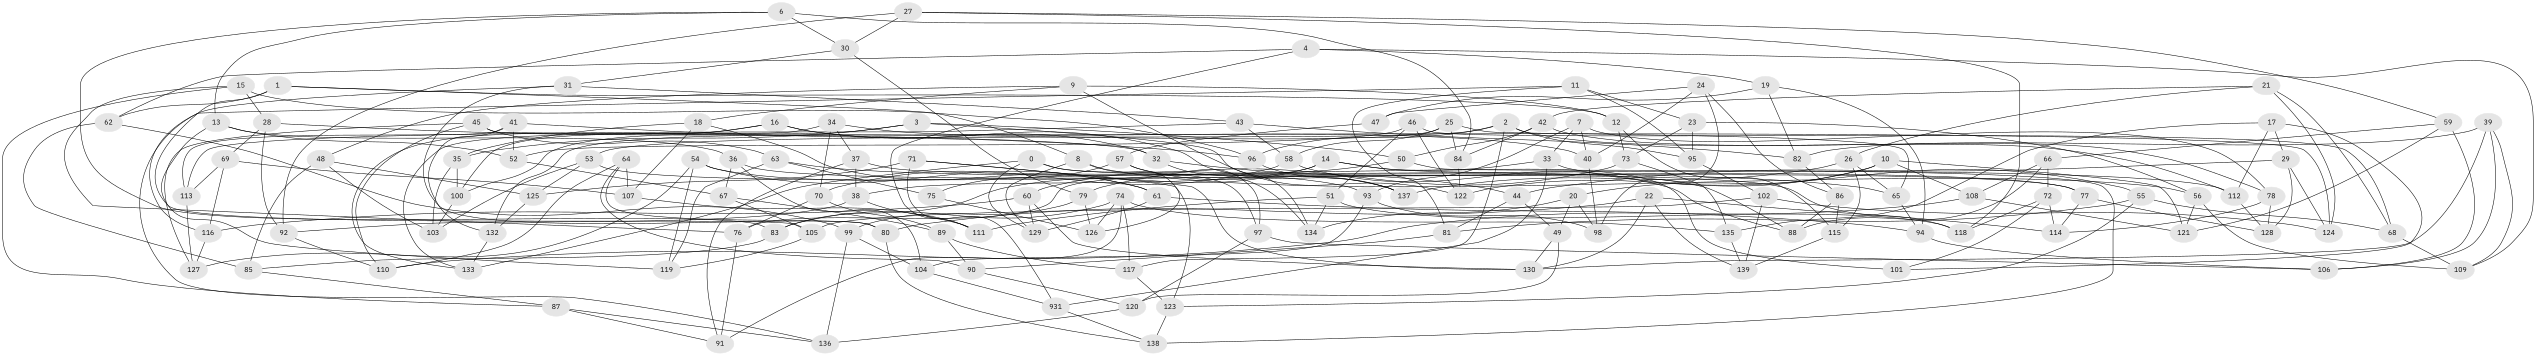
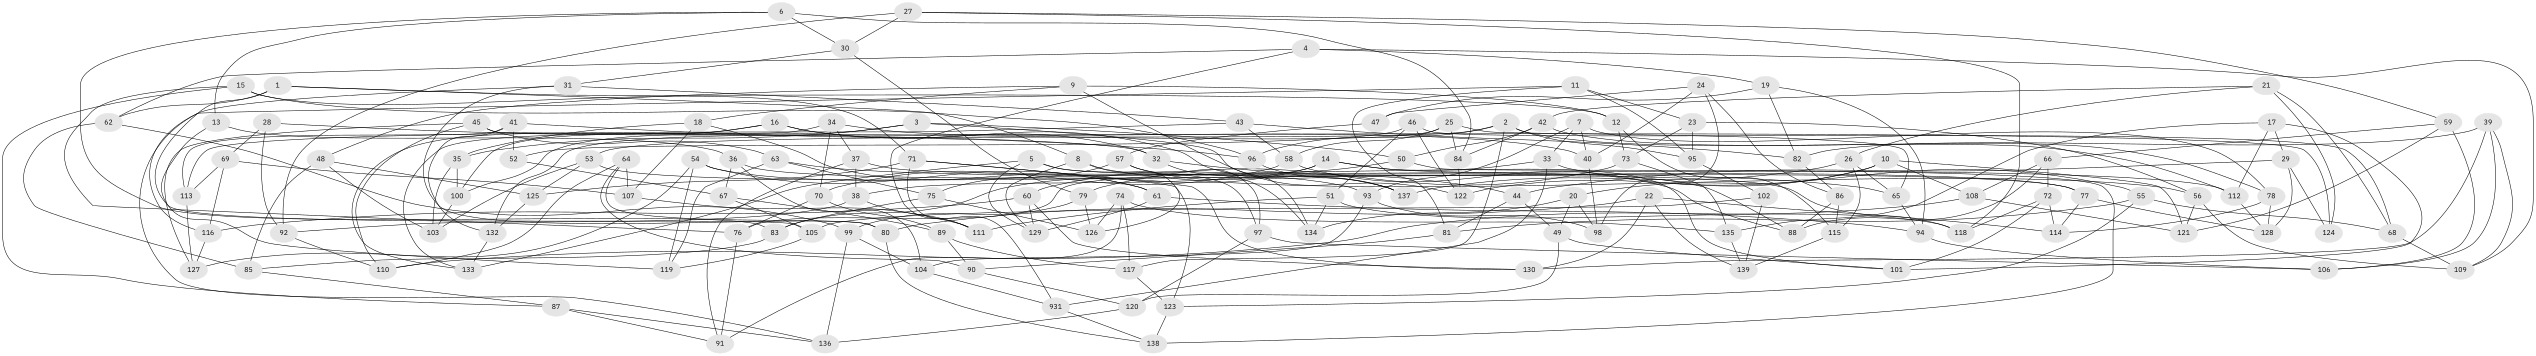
  graph {
    fontname="IBM Plex Sans"
    node [color=gray90 fontname="IBM Plex Sans" style=filled]
    edge [fontname="IBM Plex Sans"]
    1
    8
    12
    62
    105
    129
    56
    126
    73
    115
    85
    99
    119
    2
    53
    95
    96
    117
    112
    118
    103
    125
    102
    137
    123
    3
    35
    50
    100
    122
    60
    138
    4
    19
    109
    111
    47
    82
    94
-   5 [label=0]
+   5
    77
    97
    133
    114
    128
    106
    120
    6
    13
    30
    83
    84
    36
    52
    31
    79
    7
    33
    40
    78
    93
    76
    55
    n64 [label=931]
    98
    104
    121
    9
    18
    48
    134
    61
    107
    10
    20
    108
    49
    110
    11
    23
    81
    116
    90
    127
    135
    139
    67
    14
    38
    88
    101
    92
    15
    28
    87
    32
    69
    91
    136
    16
    44
    17
    29
    124
    57
    86
    21
    26
    42
    68
    65
    22
    80
    130
    24
    25
    58
    132
    70
    27
    59
    66
    113
    43
    34
    37
    89
    39
    41
    45
    63
    75
    46
    51
    54
    72
    64
    71
    74
    1 -- 8
    1 -- 12
    1 -- 62
    1 -- 105
    8 -- 129
    8 -- 56
    8 -- 126
    12 -- 73
    12 -- 115
    62 -- 85
    62 -- 99
    105 -- 119
    56 -- 109
    56 -- 121
    73 -- 79
    73 -- 135
    115 -- 139
    85 -- 87
    99 -- 104
    99 -- 136
    2 -- 53
    2 -- 95
    2 -- 96
    2 -- 117
    2 -- 112
    53 -- 118
    53 -- 103
    53 -- 125
    95 -- 102
    96 -- 137
    117 -- 123
    112 -- 128
    125 -- 132
    102 -- 105
    102 -- 139
-   102 -- 124
    123 -- 138
    3 -- 35
    3 -- 50
    3 -- 100
    3 -- 122
    35 -- 103
    35 -- 100
    50 -- 60
    50 -- 138
    100 -- 103
    60 -- 129
    60 -- 116
    60 -- 130
    4 -- 62
    4 -- 19
    4 -- 109
    4 -- 111
    19 -- 47
    19 -- 82
    19 -- 94
    47 -- 57
    82 -- 86
    94 -- 106
    5 -- 129
    5 -- 77
    5 -- 97
    5 -- 133
    77 -- 114
    77 -- 128
    97 -- 106
    97 -- 120
    120 -- 136
    6 -- 13
    6 -- 30
    6 -- 83
    6 -- 84
    13 -- 119
    13 -- 36
-   13 -- 52
    30 -- 31
    30 -- 79
    83 -- 85
    84 -- 122
    36 -- 77
    36 -- 104
    36 -- 67
    52 -- 67
    31 -- 136
    31 -- 80
    31 -- 43
    79 -- 126
    79 -- 99
    7 -- 33
    7 -- 40
    7 -- 78
    7 -- 93
    33 -- 76
    33 -- 55
    33 -- n64
    40 -- 98
    78 -- 114
    78 -- 128
    93 -- 98
    93 -- 104
    76 -- 91
    55 -- 123
    55 -- 81
    55 -- 68
    n64 -- 138
    104 -- n64
    9 -- 12
    9 -- 18
    9 -- 48
    9 -- 134
    18 -- 35
    18 -- 61
    18 -- 107
    48 -- 85
    48 -- 103
    48 -- 125
    61 -- 129
    61 -- 94
    107 -- 111
    10 -- 122
    10 -- 121
    10 -- 20
    10 -- 108
    20 -- 98
    20 -- 134
    20 -- 49
    108 -- 121
    108 -- 110
    49 -- 120
-   49 -- 130
+   49 -- 101
    11 -- 95
    11 -- 23
    11 -- 81
    11 -- 116
    23 -- 56
    23 -- 73
    23 -- 95
    81 -- 90
    116 -- 127
    90 -- 120
    135 -- 139
    67 -- 105
    67 -- 89
    14 -- 83
    14 -- 38
    14 -- 88
    14 -- 101
    38 -- 111
    38 -- 92
    92 -- 110
    15 -- 96
    15 -- 76
-   15 -- 28
+   15 -- 71
    15 -- 87
    28 -- 92
    28 -- 32
    28 -- 69
    87 -- 91
    87 -- 136
    32 -- 134
    32 -- 44
    69 -- 107
    69 -- 116
    69 -- 113
    16 -- 137
    16 -- 100
    16 -- 133
    16 -- 32
    44 -- 49
    44 -- 81
    17 -- 112
    17 -- 135
    17 -- 101
    17 -- 29
    29 -- 128
    29 -- 44
    29 -- 124
    57 -- 137
    57 -- 97
    57 -- 75
    86 -- 115
    86 -- 88
    21 -- 124
    21 -- 26
    21 -- 42
    21 -- 68
    26 -- 115
    26 -- 137
    26 -- 65
    42 -- 50
    42 -- 84
    42 -- 78
    68 -- 109
    65 -- 94
    22 -- 114
    22 -- 139
    22 -- 80
    22 -- 130
    80 -- 138
    24 -- 47
    24 -- 40
    24 -- 98
    24 -- 86
    25 -- 84
    25 -- 65
    25 -- 58
    25 -- 132
    58 -- 88
    58 -- 70
    132 -- 133
    70 -- 76
    70 -- 89
    27 -- 118
    27 -- 30
    27 -- 92
    27 -- 59
    59 -- 106
    59 -- 121
    59 -- 66
    66 -- 108
    66 -- 88
    66 -- 72
    113 -- 127
    43 -- 82
    43 -- 58
    43 -- 113
    34 -- 133
    34 -- 40
    34 -- 70
    34 -- 37
    37 -- 112
    37 -- 38
    37 -- 91
    89 -- 117
    89 -- 90
    39 -- 109
    39 -- 82
    39 -- 106
    39 -- 130
    41 -- 96
    41 -- 52
    41 -- 132
    41 -- 113
    45 -- 110
    45 -- 127
    45 -- 124
    45 -- 63
    63 -- 119
    63 -- 65
    63 -- 75
    75 -- 126
-   74 -- 83
+   75 -- 83
    46 -- 122
    46 -- 52
    46 -- 68
    46 -- 51
    51 -- 118
    51 -- 111
    51 -- 134
    54 -- 119
    54 -- 93
    54 -- 61
    54 -- 127
    72 -- 118
    72 -- 114
    72 -- 101
    64 -- 107
    64 -- 110
    64 -- 90
    64 -- 80
    71 -- 125
    71 -- 123
    71 -- n64
    71 -- 130
    74 -- 126
    74 -- 117
    74 -- 135
    74 -- 91
  }
